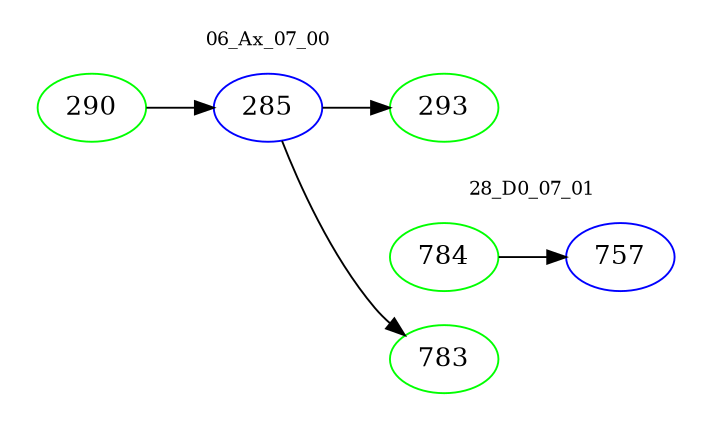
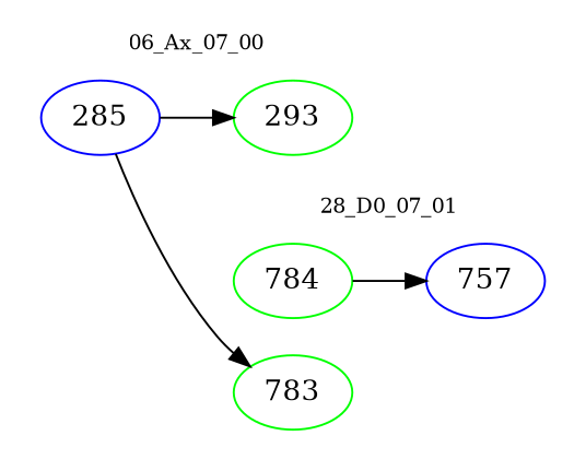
  digraph {
    rankdir=LR
    node [color=green]
    edge [color=black]
-   n1 [label=290]
    n2 [color=blue label=285]
    n3 [label=293]
    n4 [label=784]
    n5 [color=blue label=757]
    n6 [label=783]
    subgraph cluster_1 {
      color=white
      fontsize=10
      label="06_Ax_07_00"
-     n1
      n2
      n3
    }
    subgraph cluster_2 {
      color=white
      fontsize=10
      label="28_D0_07_01"
      n4
      n5
      n6
    }
-   n1 -> n2
    n2 -> n3
    n2 -> n6
    n4 -> n5
  }
